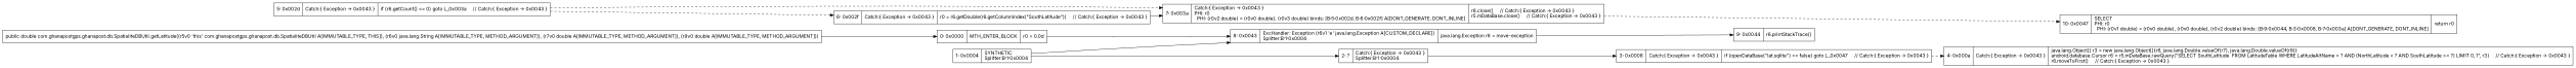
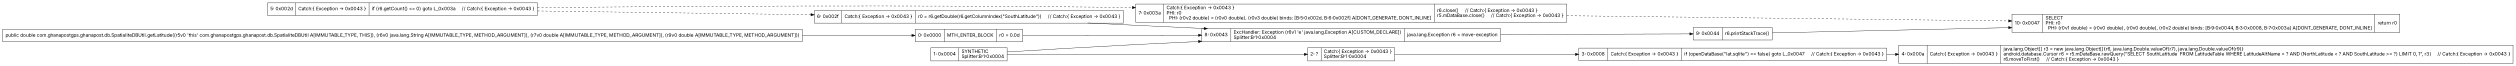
  digraph {
    fontname=Inter
    rankdir=LR
    node [fontname=Inter shape=record]
    edge [fontname=Inter]
    n1 [label="{0\:\ 0x0000|MTH_ENTER_BLOCK\l|r0 = 0.0d\l}"]
    n2 [label="{8\:\ 0x0043|ExcHandler: Exception (r6v1 'e' java.lang.Exception A[CUSTOM_DECLARE])\lSplitter:B:1:0x0004\l|java.lang.Exception r6 = move\-exception\l}"]
    n3 [label="{1\:\ 0x0004|SYNTHETIC\lSplitter:B:1:0x0004\l}"]
    n4 [label="{2\:\ ?|Catch:\{ Exception \-\> 0x0043 \}\lSplitter:B:1:0x0004\l}"]
    n5 [label="{3\:\ 0x0008|Catch:\{ Exception \-\> 0x0043 \}\l|if (openDataBase(\"lat.sqlite\") == false) goto L_0x0047     \/\/ Catch:\{ Exception \-\> 0x0043 \}\l}"]
    n6 [label="{9\:\ 0x0044|r6.printStackTrace()\l}"]
    n7 [label="{4\:\ 0x000a|Catch:\{ Exception \-\> 0x0043 \}\l|java.lang.Object[] r3 = new java.lang.Object[]\{r6, java.lang.Double.valueOf(r7), java.lang.Double.valueOf(r9)\}\landroid.database.Cursor r6 = r5.mDataBase.rawQuery(\"SELECT SouthLatitude  FROM LatitudeTable WHERE LatitudeAltName = ? AND (NorthLatitude \< ? AND SouthLatitude \>= ?) LIMIT 0, 1\", r3)     \/\/ Catch:\{ Exception \-\> 0x0043 \}\lr6.moveToFirst()     \/\/ Catch:\{ Exception \-\> 0x0043 \}\l}"]
    n8 [label="{10\:\ 0x0047|SELECT\lPHI: r0 \l  PHI: (r0v1 double) = (r0v0 double), (r0v0 double), (r0v2 double) binds: [B:9:0x0044, B:3:0x0008, B:7:0x003a] A[DONT_GENERATE, DONT_INLINE]\l|return r0\l}"]
    n9 [label="{5\:\ 0x002d|Catch:\{ Exception \-\> 0x0043 \}\l|if (r6.getCount() \<= 0) goto L_0x003a     \/\/ Catch:\{ Exception \-\> 0x0043 \}\l}"]
    n10 [label="{6\:\ 0x002f|Catch:\{ Exception \-\> 0x0043 \}\l|r0 = r6.getDouble(r6.getColumnIndex(\"SouthLatitude\"))     \/\/ Catch:\{ Exception \-\> 0x0043 \}\l}"]
    n11 [label="{7\:\ 0x003a|Catch:\{ Exception \-\> 0x0043 \}\lPHI: r0 \l  PHI: (r0v2 double) = (r0v0 double), (r0v3 double) binds: [B:5:0x002d, B:6:0x002f] A[DONT_GENERATE, DONT_INLINE]\l|r6.close()     \/\/ Catch:\{ Exception \-\> 0x0043 \}\lr5.mDataBase.close()     \/\/ Catch:\{ Exception \-\> 0x0043 \}\l}"]
    n12 [label="{public double com.ghanapostgps.ghanapost.db.SpatialiteDBUtil.getLatitude((r5v0 'this' com.ghanapostgps.ghanapost.db.SpatialiteDBUtil A[IMMUTABLE_TYPE, THIS]), (r6v0 java.lang.String A[IMMUTABLE_TYPE, METHOD_ARGUMENT]), (r7v0 double A[IMMUTABLE_TYPE, METHOD_ARGUMENT]), (r9v0 double A[IMMUTABLE_TYPE, METHOD_ARGUMENT])) }"]
    n1 -> n2
    n2 -> n6
    n3 -> n2
    n3 -> n4
    n4 -> n5
-   n5 -> n7 [style=dashed]
+   n5 -> n7 [style=solid]
+   n6 -> n8
    n9 -> n10 [style=dashed]
    n9 -> n11 [style=dashed]
-   n10 -> n11
+   n10 -> n2
    n11 -> n8 [style=dashed]
    n12 -> n1
  }
